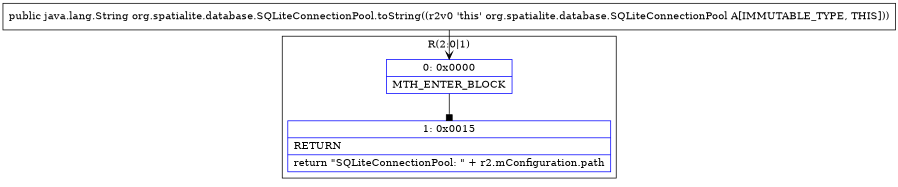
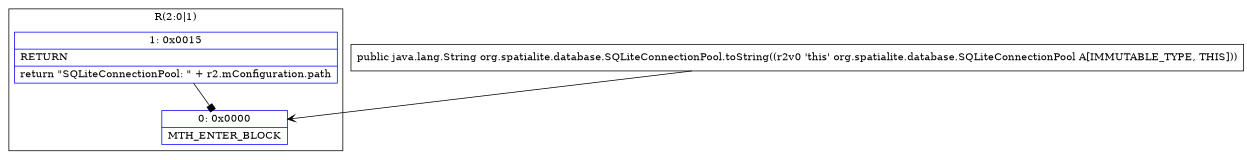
  digraph {
    node [color=blue shape=record]
    n1 [label="{0\:\ 0x0000|MTH_ENTER_BLOCK\l}"]
    n2 [label="{1\:\ 0x0015|RETURN\l|return \"SQLiteConnectionPool: \" + r2.mConfiguration.path\l}"]
    n3 [label="{public java.lang.String org.spatialite.database.SQLiteConnectionPool.toString((r2v0 'this' org.spatialite.database.SQLiteConnectionPool A[IMMUTABLE_TYPE, THIS])) }" color=""]
    subgraph cluster_1 {
      label="R(2:0|1)"
      n1
      n2
    }
-   n1 -> n2 [arrowhead=box]
+   n2 -> n1 [arrowhead=box]
    n3 -> n1 [arrowhead=vee]
  }
